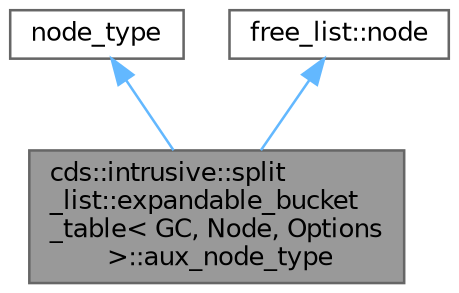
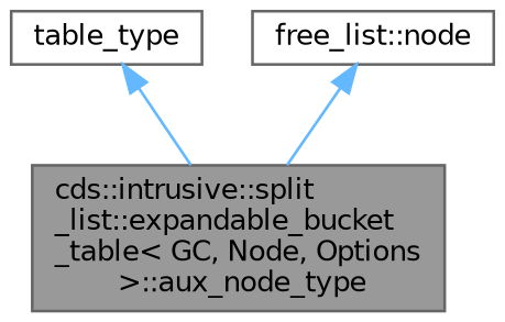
  digraph {
    node [color=gray40 fillcolor=white fontname=Helvetica fontsize=10 shape=box style=filled]
    edge [color=steelblue1 dir=back fontname=Helvetica fontsize=10 labelfontname=Helvetica labelfontsize=10 style=solid]
    n1 [fillcolor=grey60 fontcolor=black height=0.2 label="cds::intrusive::split\l_list::expandable_bucket\l_table\< GC, Node, Options\l \>::aux_node_type" width=0.4]
-   n2 [height=0.2 label=node_type width=0.4]
+   n2 [height=0.2 label=table_type width=0.4]
    n3 [height=0.2 label="free_list::node" width=0.4]
    n2 -> n1
    n3 -> n1
  }
